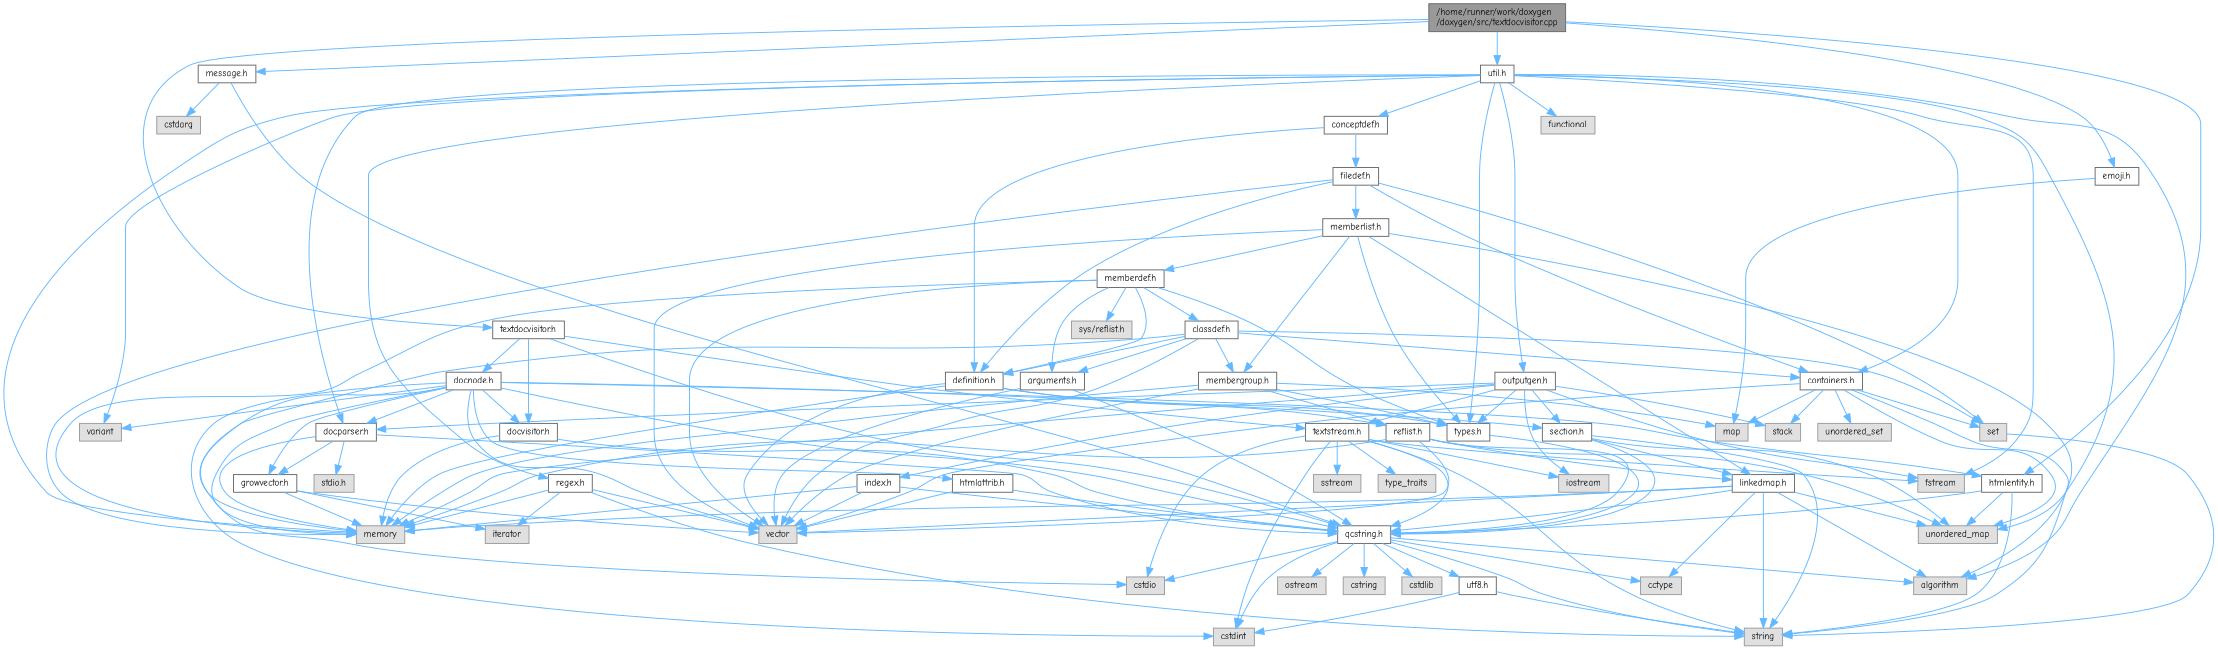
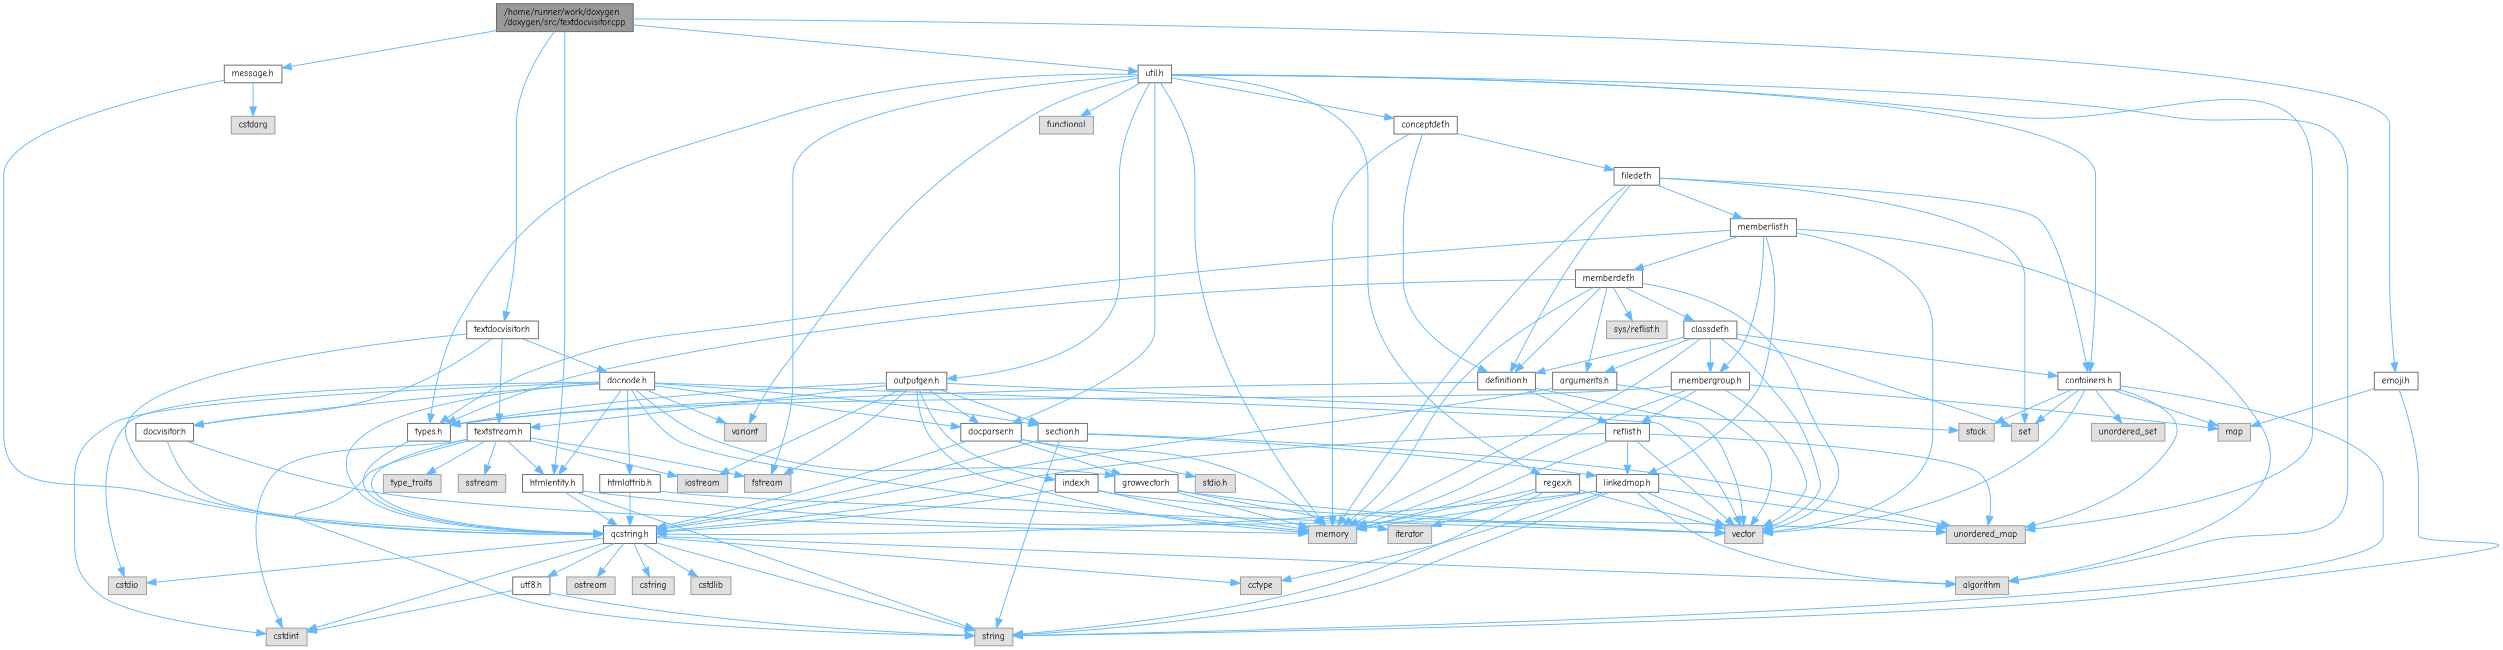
  digraph {
    fontname="Comic Neue"
    node [color=grey40 fillcolor=white fontname="Comic Neue" fontsize=10 shape=box style=filled]
    edge [color=steelblue1 fontname="Comic Neue" fontsize=10 labelfontname=Helvetica labelfontsize=10 style=solid]
    n1 [color=gray40 fillcolor=grey60 fontcolor=black height=0.2 label="/home/runner/work/doxygen\l/doxygen/src/textdocvisitor.cpp" width=0.4]
    n2 [height=0.2 label="textdocvisitor.h" width=0.4]
    n3 [height=0.2 label="htmlentity.h" width=0.4]
    n4 [height=0.2 label="message.h" width=0.4]
    n5 [height=0.2 label="util.h" width=0.4]
    n6 [height=0.2 label="emoji.h" width=0.4]
    n7 [height=0.2 label="qcstring.h" width=0.4]
    n8 [height=0.2 label="docvisitor.h" width=0.4]
    n9 [height=0.2 label="docnode.h" width=0.4]
    n10 [height=0.2 label="textstream.h" width=0.4]
    n11 [color=grey60 fillcolor="#E0E0E0" height=0.2 label=string width=0.4]
    n12 [color=grey60 fillcolor="#E0E0E0" height=0.2 label=unordered_map width=0.4]
    n13 [color=grey60 fillcolor="#E0E0E0" height=0.2 label=cstdarg width=0.4]
    n14 [color=grey60 fillcolor="#E0E0E0" height=0.2 label=algorithm width=0.4]
    n15 [color=grey60 fillcolor="#E0E0E0" height=0.2 label=memory width=0.4]
    n16 [color=grey60 fillcolor="#E0E0E0" height=0.2 label=variant width=0.4]
    n17 [height=0.2 label="docparser.h" width=0.4]
    n18 [color=grey60 fillcolor="#E0E0E0" height=0.2 label=fstream width=0.4]
    n19 [color=grey60 fillcolor="#E0E0E0" height=0.2 label=functional width=0.4]
    n20 [height=0.2 label="types.h" width=0.4]
    n21 [height=0.2 label="containers.h" width=0.4]
    n22 [height=0.2 label="outputgen.h" width=0.4]
    n23 [height=0.2 label="regex.h" width=0.4]
    n24 [height=0.2 label="conceptdef.h" width=0.4]
    n25 [color=grey60 fillcolor="#E0E0E0" height=0.2 label=map width=0.4]
    n26 [color=grey60 fillcolor="#E0E0E0" height=0.2 label=cctype width=0.4]
    n27 [color=grey60 fillcolor="#E0E0E0" height=0.2 label=cstring width=0.4]
    n28 [color=grey60 fillcolor="#E0E0E0" height=0.2 label=cstdio width=0.4]
    n29 [color=grey60 fillcolor="#E0E0E0" height=0.2 label=cstdlib width=0.4]
    n30 [color=grey60 fillcolor="#E0E0E0" height=0.2 label=cstdint width=0.4]
    n31 [color=grey60 fillcolor="#E0E0E0" height=0.2 label=ostream width=0.4]
    n32 [height=0.2 label="utf8.h" width=0.4]
    n33 [color=grey60 fillcolor="#E0E0E0" height=0.2 label=vector width=0.4]
    n34 [height=0.2 label="growvector.h" width=0.4]
    n35 [height=0.2 label="htmlattrib.h" width=0.4]
    n36 [height=0.2 label="section.h" width=0.4]
    n37 [color=grey60 fillcolor="#E0E0E0" height=0.2 label=iostream width=0.4]
    n38 [color=grey60 fillcolor="#E0E0E0" height=0.2 label=sstream width=0.4]
    n39 [color=grey60 fillcolor="#E0E0E0" height=0.2 label=type_traits width=0.4]
    n40 [color=grey60 fillcolor="#E0E0E0" height=0.2 label="stdio.h" width=0.4]
    n41 [color=grey60 fillcolor="#E0E0E0" height=0.2 label=iterator width=0.4]
    n42 [height=0.2 label="linkedmap.h" width=0.4]
    n43 [color=grey60 fillcolor="#E0E0E0" height=0.2 label=set width=0.4]
    n44 [color=grey60 fillcolor="#E0E0E0" height=0.2 label=unordered_set width=0.4]
    n45 [color=grey60 fillcolor="#E0E0E0" height=0.2 label=stack width=0.4]
    n46 [height=0.2 label="index.h" width=0.4]
    n47 [height=0.2 label="definition.h" width=0.4]
    n48 [height=0.2 label="filedef.h" width=0.4]
    n49 [height=0.2 label="reflist.h" width=0.4]
    n50 [height=0.2 label="memberlist.h" width=0.4]
    n51 [height=0.2 label="memberdef.h" width=0.4]
    n52 [height=0.2 label="membergroup.h" width=0.4]
    n53 [color=grey60 fillcolor="#E0E0E0" height=0.2 label="sys/reflist.h" width=0.4]
    n54 [height=0.2 label="arguments.h" width=0.4]
    n55 [height=0.2 label="classdef.h" width=0.4]
    n1 -> n2
    n1 -> n3
    n1 -> n4
    n1 -> n5
    n1 -> n6
    n2 -> n7
    n2 -> n8
    n2 -> n9
    n2 -> n10
    n3 -> n7
    n3 -> n11
    n3 -> n12
    n4 -> n7
    n4 -> n13
    n5 -> n12
    n5 -> n14
    n5 -> n15
    n5 -> n16
    n5 -> n17
    n5 -> n18
    n5 -> n19
    n5 -> n20
    n5 -> n21
    n5 -> n22
    n5 -> n23
    n5 -> n24
-   n43 -> n11
+   n6 -> n11
    n6 -> n25
    n7 -> n11
    n7 -> n14
    n7 -> n26
    n7 -> n27
    n7 -> n28
    n7 -> n29
    n7 -> n30
    n7 -> n31
    n7 -> n32
    n8 -> n7
    n8 -> n15
    n9 -> n3
    n9 -> n7
    n9 -> n8
    n9 -> n15
    n9 -> n16
    n9 -> n17
    n9 -> n28
    n9 -> n30
    n9 -> n33
    n9 -> n34
    n9 -> n35
    n9 -> n36
    n10 -> n7
    n10 -> n11
    n10 -> n18
-   n10 -> n28
+   n10 -> n3
    n10 -> n30
    n10 -> n37
    n10 -> n38
    n10 -> n39
    n17 -> n7
    n17 -> n15
    n17 -> n34
    n17 -> n40
    n20 -> n7
    n21 -> n11
    n21 -> n12
    n21 -> n25
    n21 -> n33
    n21 -> n43
    n21 -> n44
    n21 -> n45
    n22 -> n10
    n22 -> n15
    n22 -> n17
    n22 -> n18
    n22 -> n20
    n22 -> n36
    n22 -> n37
    n22 -> n45
    n22 -> n46
    n23 -> n11
    n23 -> n15
    n23 -> n33
    n23 -> n41
-   n47 -> n15
+   n24 -> n15
    n24 -> n47
    n24 -> n48
    n32 -> n11
    n32 -> n30
    n34 -> n15
    n34 -> n33
    n34 -> n41
    n35 -> n7
    n35 -> n33
    n36 -> n7
    n36 -> n11
    n36 -> n12
    n36 -> n42
    n42 -> n7
    n42 -> n11
    n42 -> n12
    n42 -> n14
    n42 -> n15
    n42 -> n26
    n42 -> n33
    n46 -> n7
    n46 -> n15
    n46 -> n33
    n47 -> n20
    n47 -> n33
    n47 -> n49
    n48 -> n15
    n48 -> n21
    n48 -> n43
    n48 -> n47
    n48 -> n50
    n49 -> n7
    n49 -> n12
    n49 -> n15
    n49 -> n33
    n49 -> n42
    n50 -> n14
    n50 -> n20
    n50 -> n33
    n50 -> n42
    n50 -> n51
    n50 -> n52
    n51 -> n15
    n51 -> n20
    n51 -> n33
    n51 -> n47
    n51 -> n53
    n51 -> n54
    n51 -> n55
    n52 -> n15
    n52 -> n20
    n52 -> n25
    n52 -> n33
    n52 -> n49
    n54 -> n7
    n54 -> n33
    n55 -> n15
    n55 -> n21
    n55 -> n33
    n55 -> n43
    n55 -> n47
    n55 -> n52
    n55 -> n54
  }
